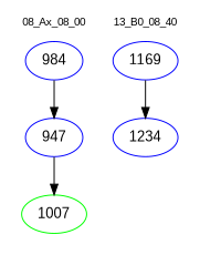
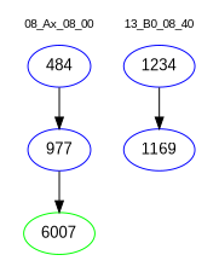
  digraph {
    fontname="Liberation Sans"
    node [color=blue fontname="Liberation Sans"]
    edge [color=black fontname="Liberation Sans"]
-   n1 [label=984]
-   n2 [label=947]
-   n3 [color=green label=1007]
+   n1 [label=484]
+   n2 [label=977]
+   n3 [color=green label=6007]
    n4 [label=1234]
    n5 [label=1169]
    subgraph cluster_1 {
      color=white
      fontsize=10
      label="08_Ax_08_00"
      n1
      n2
      n3
    }
    subgraph cluster_2 {
      color=white
      fontsize=10
      label="13_B0_08_40"
      n4
      n5
    }
    n1 -> n2
    n2 -> n3
-   n5 -> n4
+   n4 -> n5
  }
